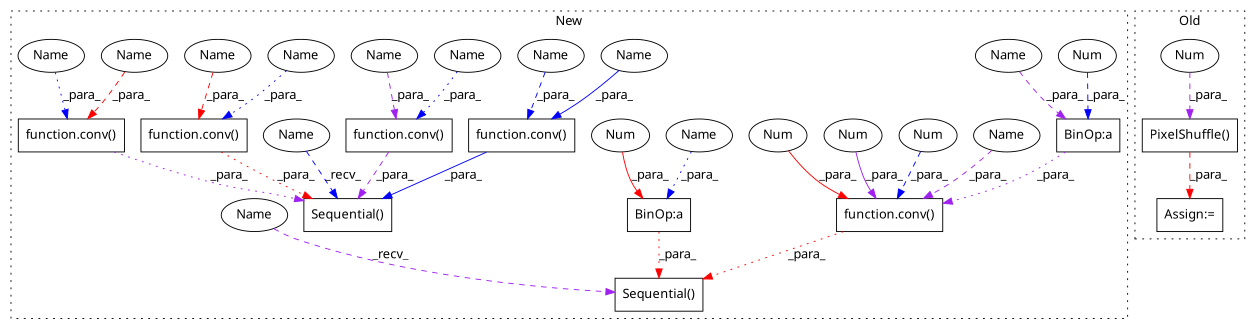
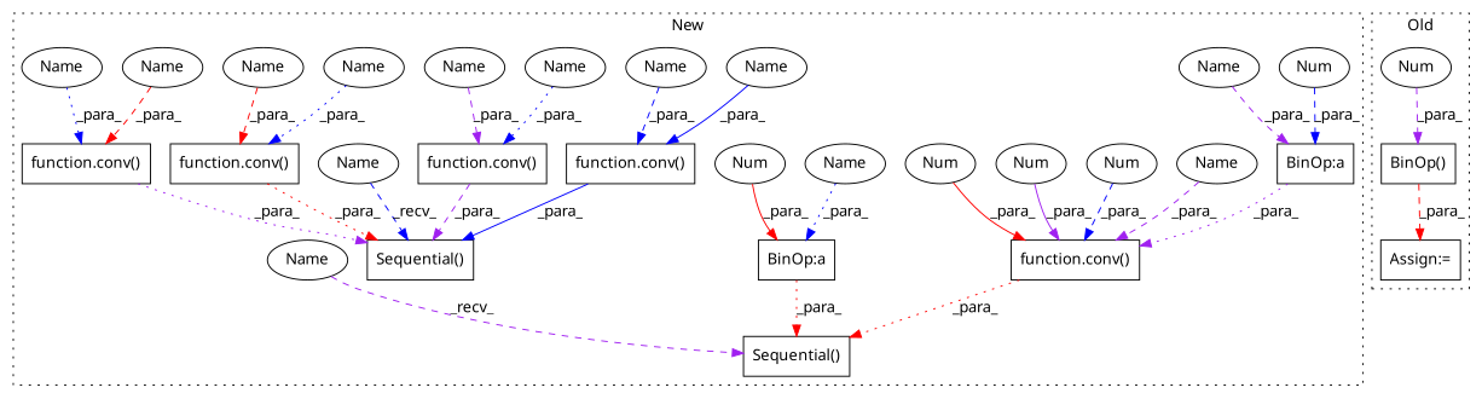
  digraph {
    fontname="Noto Sans"
    node [a=87 l=1 shape=ellipse fontname="Noto Sans"]
    edge [color=blue style=dashed fontname="Noto Sans"]
    n1 [a=75 l="5,1" label="function.conv()" s="1359,1368" shape=box]
    n2 [a=75 l="27,11" label="Sequential()" s="1212,1417" shape=box]
    n3 [a=75 l="5,1" label="function.conv()" s="1263,1272" shape=box]
    n4 [a=75 l="27,15" label="Sequential()" s="1078,1171" shape=box]
    n5 [a=75 l="5,1" label="function.conv()" s="1335,1344" shape=box]
    n6 [a=82 l=2 label="BinOp:a" s=1155 shape=box]
    n7 [a=82 l=2 label="BinOp:a" s=1122 shape=box]
    n8 [a=76 label=Num s=1157]
    n9 [a=76 label=Num s=1124]
    n10 [a=75 l="5,1" label="function.conv()" s="1149,1170" shape=box]
    n11 [a=76 label=Num s=1166]
    n12 [a=76 label=Num s=1163]
    n13 [a=76 label=Num s=1169]
    n14 [a=75 l="5,1" label="function.conv()" s="1287,1296" shape=box]
    n15 [label=Name s=1292]
    n16 [label=Name s=1154]
    n17 [label=Name s=1343]
    n18 [label=Name s=1160]
    n19 [label=Name s=1295]
    n20 [label=Name s=1364]
    n21 [label=Name s=1271]
    n22 [label=Name s=1121]
    n23 [label=Name s=1367]
    n24 [label=Name s=1268]
    n25 [label=Name s=1340]
    n26 [l=2 label=Name s=1212]
    n27 [l=2 label=Name s=1078]
-   n28 [a=75 l="16,1" label="PixelShuffle()" s="2264,2281" shape=box]
+   n28 [a=75 l="16,1" label="BinOp()" s="2264,2281" shape=box]
    n29 [a=76 label=Num s=2280]
    n30 [a=68 l=3 label="Assign:=" s=2261 shape=box]
    subgraph cluster_1 {
      label=New
      style=dotted
      n1
      n2
      n3
      n4
      n5
      n6
      n7
      n8
      n9
      n10
      n11
      n12
      n13
      n14
      n15
      n16
      n17
      n18
      n19
      n20
      n21
      n22
      n23
      n24
      n25
      n26
      n27
    }
    subgraph cluster_2 {
      label=Old
      style=dotted
      n28
      n29
      n30
    }
    n1 -> n2 [label=_para_ color=red style=dotted]
    n3 -> n2 [label=_para_ style=solid]
    n5 -> n2 [label=_para_ color=purple style=dotted]
    n6 -> n10 [label=_para_ color=purple style=dotted]
    n7 -> n4 [label=_para_ color=red style=dotted]
    n8 -> n6 [label=_para_]
    n9 -> n7 [label=_para_ color=red style=solid]
    n10 -> n4 [label=_para_ color=red style=dotted]
    n11 -> n10 [label=_para_]
    n12 -> n10 [label=_para_ color=purple style=solid]
    n13 -> n10 [label=_para_ color=red style=solid]
    n14 -> n2 [label=_para_ color=purple]
    n15 -> n14 [label=_para_ color=purple]
    n16 -> n6 [label=_para_ color=purple]
    n17 -> n5 [label=_para_ style=dotted]
    n18 -> n10 [label=_para_ color=purple]
    n19 -> n14 [label=_para_ style=dotted]
    n20 -> n1 [label=_para_ style=dotted]
    n21 -> n3 [label=_para_ style=solid]
    n22 -> n7 [label=_para_ style=dotted]
    n23 -> n1 [label=_para_ color=red]
    n24 -> n3 [label=_para_]
    n25 -> n5 [label=_para_ color=red]
    n26 -> n2 [label=_recv_]
    n27 -> n4 [label=_recv_ color=purple]
    n28 -> n30 [label=_para_ color=red]
    n29 -> n28 [label=_para_ color=purple]
  }
